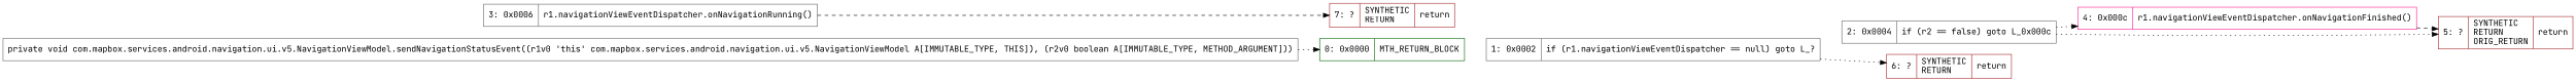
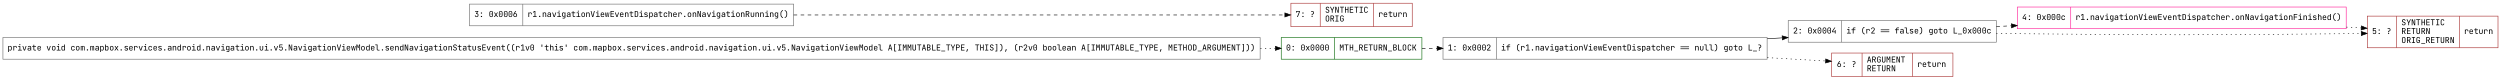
  digraph {
    fontname="JetBrains Mono"
    rankdir=LR
    node [color=gray40 fontname="JetBrains Mono" shape=record]
    edge [fontname="JetBrains Mono" style=dotted]
    n1 [color=darkgreen label="{0\:\ 0x0000|MTH_RETURN_BLOCK\l}"]
    n2 [label="{1\:\ 0x0002|if (r1.navigationViewEventDispatcher == null) goto L_?\l}"]
    n3 [label="{2\:\ 0x0004|if (r2 == false) goto L_0x000c\l}"]
-   n4 [color=brown label="{6\:\ ?|SYNTHETIC\lRETURN\l|return\l}"]
+   n4 [color=brown label="{6\:\ ?|ARGUMENT\lRETURN\l|return\l}"]
    n5 [color=deeppink label="{4\:\ 0x000c|r1.navigationViewEventDispatcher.onNavigationFinished()\l}"]
    n6 [color=brown label="{5\:\ ?|SYNTHETIC\lRETURN\lORIG_RETURN\l|return\l}"]
    n7 [label="{3\:\ 0x0006|r1.navigationViewEventDispatcher.onNavigationRunning()\l}"]
-   n8 [color=brown label="{7\:\ ?|SYNTHETIC\lRETURN\l|return\l}"]
+   n8 [color=brown label="{7\:\ ?|SYNTHETIC\lORIG\l|return\l}"]
    n9 [label="{private void com.mapbox.services.android.navigation.ui.v5.NavigationViewModel.sendNavigationStatusEvent((r1v0 'this' com.mapbox.services.android.navigation.ui.v5.NavigationViewModel A[IMMUTABLE_TYPE, THIS]), (r2v0 boolean A[IMMUTABLE_TYPE, METHOD_ARGUMENT])) }"]
+   n1 -> n2 [style=dashed]
+   n2 -> n3 [style=solid]
    n2 -> n4
-   n3 -> n5
+   n3 -> n5 [style=dashed]
    n3 -> n6
-   n5 -> n6 [style=dashed]
+   n5 -> n6
    n7 -> n8 [style=dashed]
    n9 -> n1
  }
